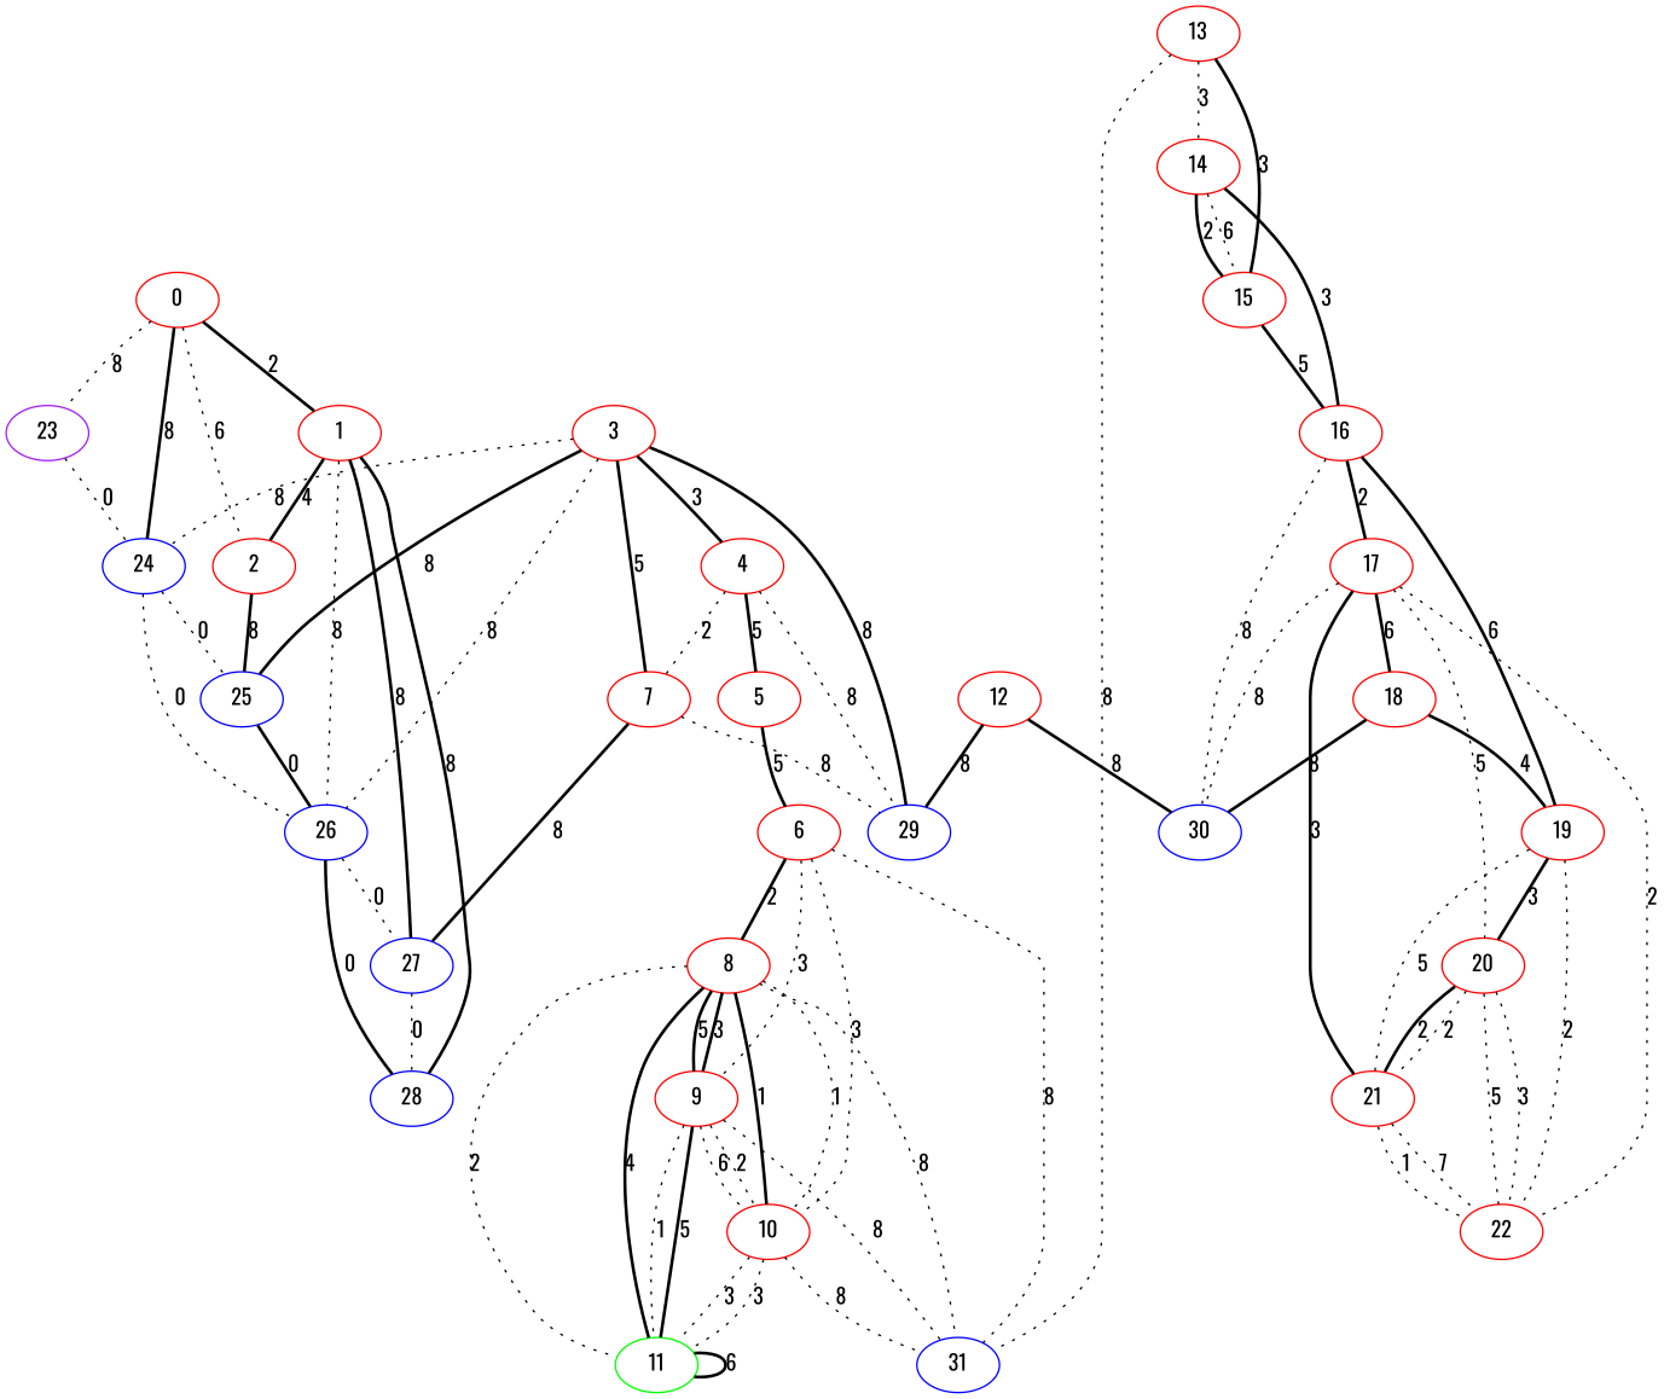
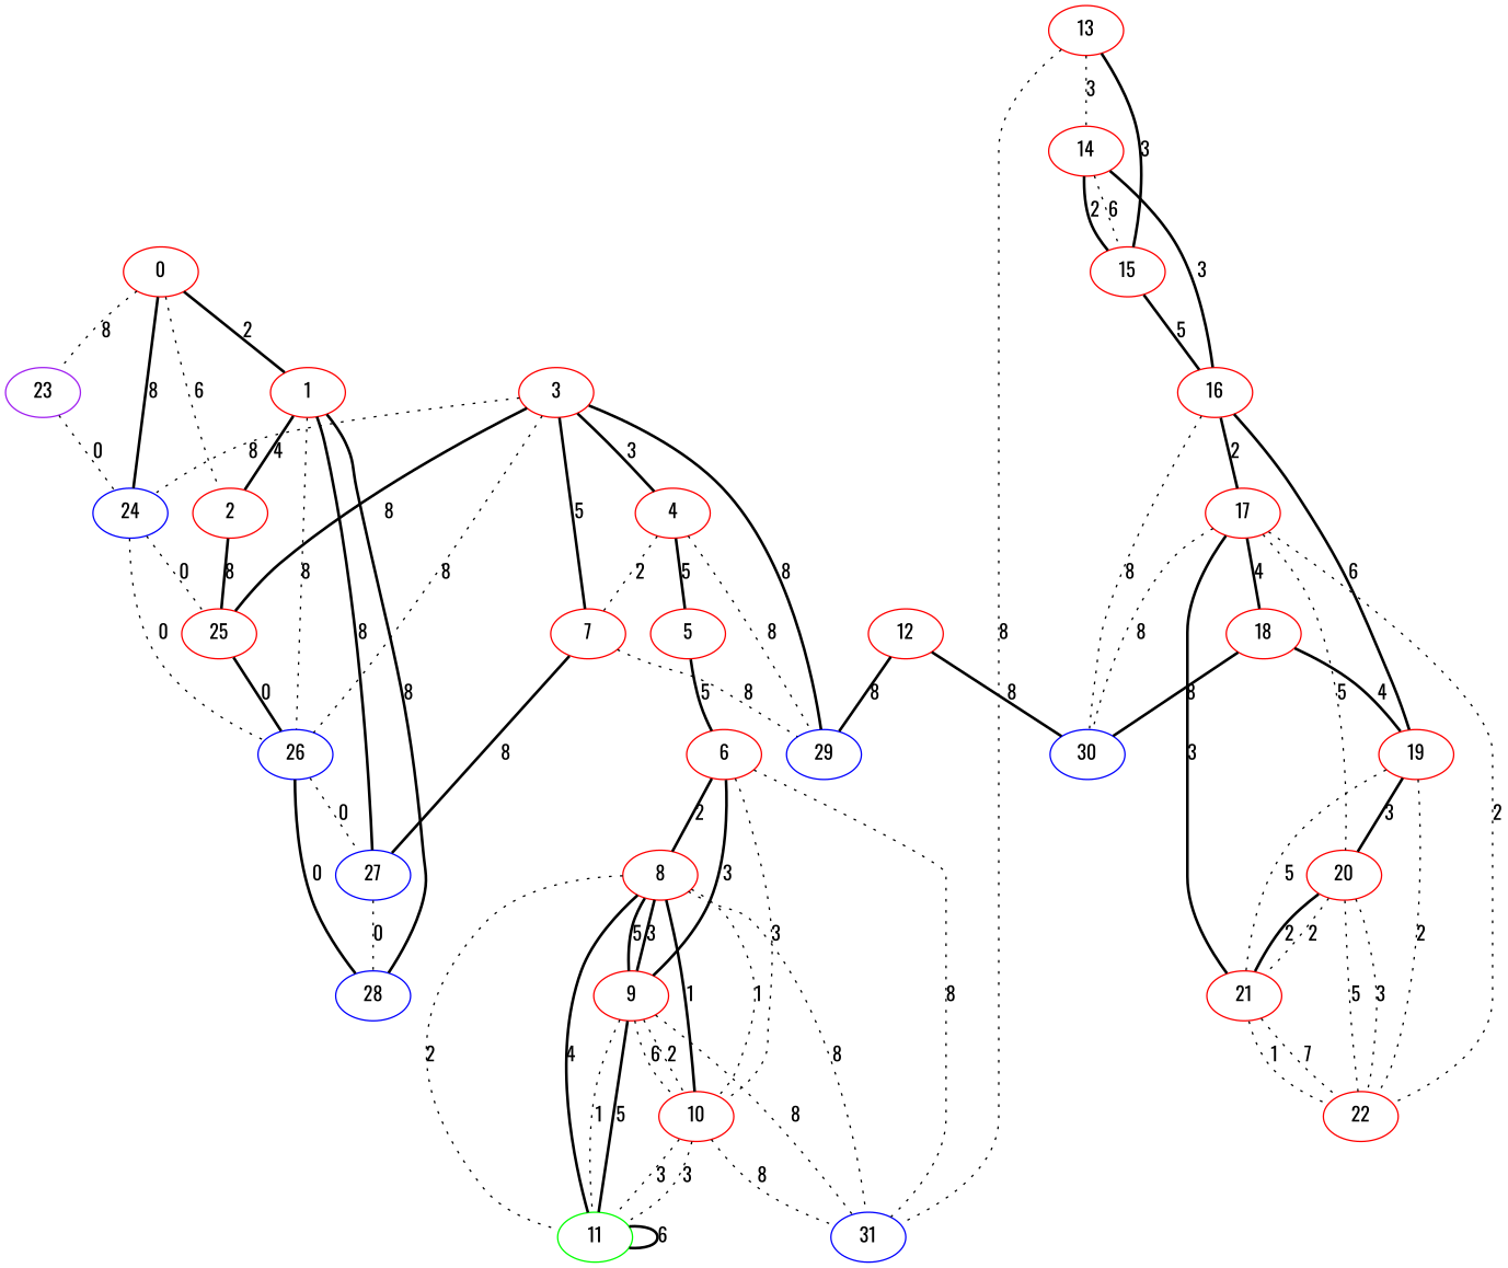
  graph {
    fontname=Oswald
    node [color=red fontname=Oswald weight=1]
    edge [fontname=Oswald style=dotted]
    0
    1
    2
    23 [color=purple weight=4]
    24 [color=blue weight=3]
    26 [color=blue weight=3]
    27 [color=blue weight=3]
    28 [color=blue weight=3]
-   25 [color=blue weight=3]
+   25 [weight=3]
    3
    4
    7
    29 [color=blue weight=3]
    5
    6
    8
    9
    10
    31 [color=blue weight=3]
    11 [color=green weight=2]
    12
    30 [color=blue weight=3]
    13
    14
    15
    16
    17
    19
    18
    20
    21
    22
    0 -- 1 [label=2 style=bold]
    0 -- 2 [label=6]
    0 -- 23 [label=8]
    0 -- 24 [label=8 style=bold]
    1 -- 2 [label=4 style=bold]
    1 -- 26 [label=8]
    1 -- 27 [label=8 style=bold]
    1 -- 28 [label=8 style=bold]
    2 -- 25 [label=8 style=bold]
    23 -- 24 [label=0]
    24 -- 26 [label=0]
    24 -- 25 [label=0]
    26 -- 27 [label=0]
    26 -- 28 [label=0 style=bold]
    27 -- 28 [label=0]
    25 -- 26 [label=0 style=bold]
    3 -- 24 [label=8]
    3 -- 26 [label=8]
    3 -- 25 [label=8 style=bold]
    3 -- 4 [label=3 style=bold]
    3 -- 7 [label=5 style=bold]
    3 -- 29 [label=8 style=bold]
    4 -- 7 [label=2]
    4 -- 29 [label=8]
    4 -- 5 [label=5 style=bold]
    7 -- 27 [label=8 style=bold]
    7 -- 29 [label=8]
    5 -- 6 [label=5 style=bold]
    6 -- 8 [label=2 style=bold]
-   6 -- 9 [label=3]
+   6 -- 9 [label=3 style=bold]
    6 -- 10 [label=3]
    6 -- 31 [label=8]
    8 -- 9 [label=3 style=bold]
    8 -- 9 [label=5 style=bold]
    8 -- 10 [label=1]
    8 -- 10 [label=1 style=bold]
    8 -- 31 [label=8]
    8 -- 11 [label=2]
    8 -- 11 [label=4 style=bold]
    9 -- 10 [label=2]
    9 -- 10 [label=6]
    9 -- 31 [label=8]
    9 -- 11 [label=5 style=bold]
    9 -- 11 [label=1]
    10 -- 31 [label=8]
    10 -- 11 [label=3]
    10 -- 11 [label=3]
    11 -- 11 [label=6 style=bold]
    12 -- 29 [label=8 style=bold]
    12 -- 30 [label=8 style=bold]
    13 -- 31 [label=8]
    13 -- 14 [label=3]
    13 -- 15 [label=3 style=bold]
    14 -- 15 [label=2 style=bold]
    14 -- 15 [label=6]
    14 -- 16 [label=3 style=bold]
    15 -- 16 [label=5 style=bold]
    16 -- 30 [label=8]
    16 -- 17 [label=2 style=bold]
    16 -- 19 [label=6 style=bold]
    17 -- 30 [label=8]
-   17 -- 18 [label=6 style=bold]
+   17 -- 18 [label=4 style=bold]
    17 -- 20 [label=5]
    17 -- 21 [label=3 style=bold]
    17 -- 22 [label=2]
    19 -- 20 [label=3 style=bold]
    19 -- 21 [label=5]
    19 -- 22 [label=2]
    18 -- 30 [label=8 style=bold]
    18 -- 19 [label=4 style=bold]
    20 -- 21 [label=2 style=bold]
    20 -- 21 [label=2]
    20 -- 22 [label=5]
    20 -- 22 [label=3]
    21 -- 22 [label=7]
    21 -- 22 [label=1]
  }
